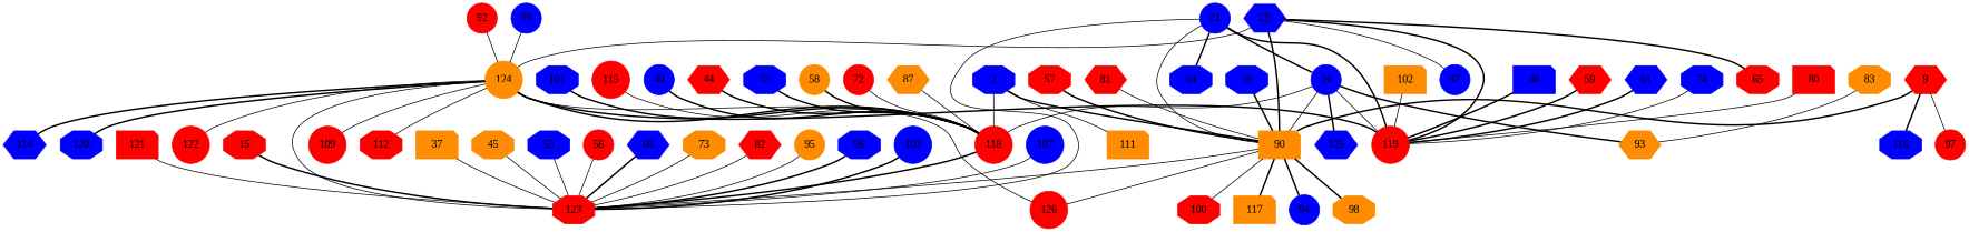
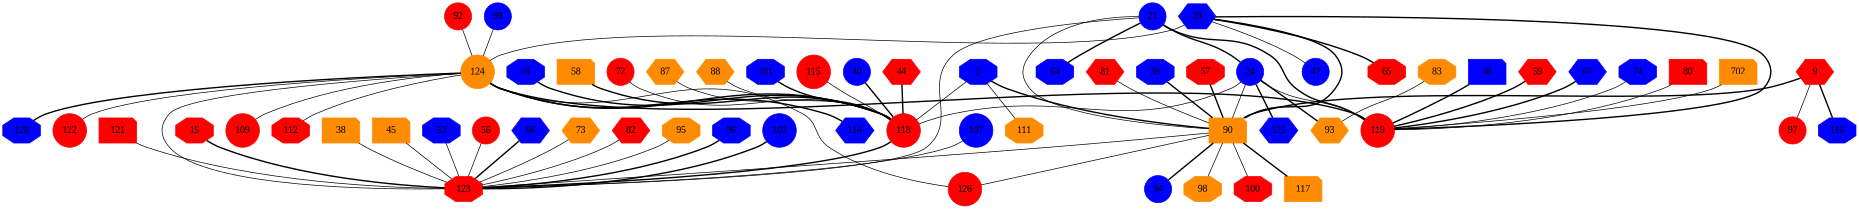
  graph {
    fontname="Liberation Serif"
    node [color=blue fontname="Liberation Serif" shape=octagon style=filled]
    edge [fontname="Liberation Serif" style=solid]
    2 [super="+1"]
    90 [color=darkorange shape=note super="+79"]
-   111 [color=darkorange shape=note super="+69"]
+   111 [color=darkorange super="+69"]
    118 [color=red shape=circle super="+84+5+31+32"]
    123 [color=red super="+76"]
    94 [shape=circle]
    98 [color=darkorange]
    100 [color=red]
    117 [color=darkorange shape=note super="+113"]
    126 [color=red shape=circle super="+124"]
    9 [color=red shape=hexagon super="+8+7"]
    97 [color=red shape=circle]
    116 [super="+110"]
    15 [color=red super="+13"]
    21 [shape=circle super="+20"]
    24 [shape=circle super="+22"]
    64 [super="+46+49"]
    119 [color=red shape=circle super="+62+23"]
    93 [color=darkorange shape=hexagon super="+78"]
    125 [shape=hexagon super="+68+70"]
    28 [shape=hexagon super="+25"]
    47 [shape=circle]
    65 [color=red]
    n24 [color=darkorange label=124 shape=circle super="+71+77+89+29+91+41"]
    109 [color=red shape=circle]
    112 [color=red]
    114 [shape=hexagon]
    120 [super="+75+86+105+108"]
    122 [color=red shape=circle super="+34"]
-   38 [color=darkorange shape=note label=37]
+   38 [color=darkorange shape=note]
    39
    40 [shape=circle]
    44 [color=red shape=hexagon]
-   45 [color=darkorange]
+   45 [color=darkorange shape=note]
    48 [shape=note]
    53
    55
    56 [color=red shape=circle]
    57 [color=red]
-   58 [color=darkorange shape=circle]
+   58 [color=darkorange shape=note]
    59 [color=red shape=hexagon]
    61 [shape=hexagon super="+52"]
    66 [shape=hexagon]
    72 [color=red shape=circle]
-   73 [color=darkorange]
+   73 [color=darkorange shape=hexagon]
    74
    80 [color=red shape=note]
    81 [color=red shape=hexagon]
    82 [color=red shape=hexagon]
    83 [color=darkorange]
    87 [color=darkorange shape=hexagon]
+   88 [color=darkorange shape=hexagon super="+37"]
    92 [color=red shape=circle]
-   95 [color=darkorange shape=circle]
+   95 [color=darkorange]
    96
    99 [shape=circle]
    101
-   102 [color=darkorange shape=note]
+   102 [color=darkorange shape=note label=702]
    103 [shape=circle]
    107 [shape=circle]
    115 [color=red shape=circle]
    121 [color=red shape=note]
    2 -- 90 [style=bold]
    2 -- 111
    2 -- 118 [weight=8]
    90 -- 123 [weight=2]
    90 -- 94 [style=bold]
-   90 -- 98 [style=bold]
+   90 -- 98
    90 -- 100
    90 -- 117 [style=bold]
    90 -- 126
    118 -- 123 [style=bold weight=3]
    9 -- 90 [style=bold weight=9]
    9 -- 97
    9 -- 116 [style=bold]
    15 -- 123 [style=bold weight=8]
    21 -- 90
    21 -- 123 [weight=2]
    21 -- 24 [style=bold weight=4]
    21 -- 64 [style=bold]
    21 -- 119 [style=bold weight=4]
    24 -- 90
    24 -- 118
    24 -- 119 [weight=4]
    24 -- 93 [style=bold]
    24 -- 125 [style=bold]
    28 -- 90 [style=bold]
    28 -- 119 [style=bold]
    28 -- 47
    28 -- 65 [style=bold]
    28 -- n24 [weight=8]
    n24 -- 118 [style=bold]
    n24 -- 123 [weight=3]
    n24 -- 126
    n24 -- 119 [style=bold]
    n24 -- 109
    n24 -- 112
    n24 -- 114 [style=bold]
    n24 -- 120 [style=bold]
    n24 -- 122
    38 -- 123
    39 -- 90 [style=bold]
    40 -- 118 [style=bold]
    44 -- 118 [style=bold]
    45 -- 123
    48 -- 119 [style=bold]
    53 -- 123
    55 -- 118 [style=bold]
    56 -- 123
    57 -- 90 [style=bold]
    58 -- 118 [style=bold]
    59 -- 119 [style=bold]
    61 -- 119 [style=bold]
    66 -- 123 [style=bold]
    72 -- 118
    73 -- 123
    74 -- 119
    80 -- 119
    81 -- 90
    82 -- 123
    83 -- 93
    87 -- 118
+   88 -- 118
    92 -- n24
    95 -- 123
    96 -- 123 [style=bold]
    99 -- n24
    101 -- 118 [style=bold]
    102 -- 119
    103 -- 123 [style=bold]
    107 -- 123
    115 -- 118
    121 -- 123
  }
